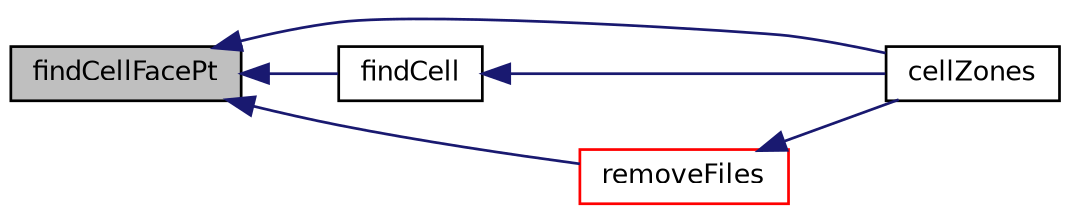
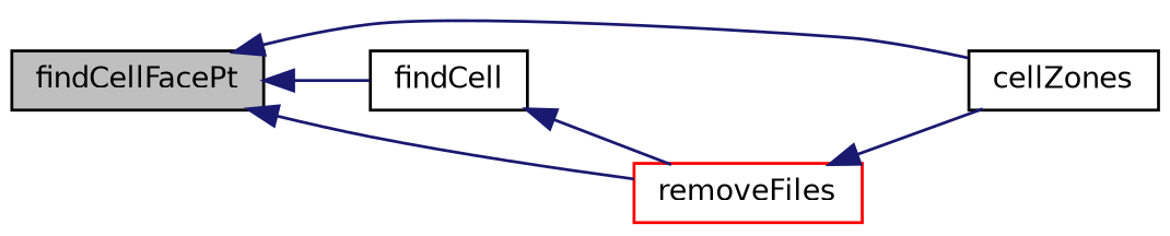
  digraph {
    rankdir=LR
    node [color=black fontname=Helvetica fontsize=10 shape=record]
    edge [color=midnightblue dir=back fontname=Helvetica fontsize=10 labelfontname=Helvetica labelfontsize=10 style=solid]
    n1 [fillcolor=grey75 fontcolor=black height=0.2 label=findCellFacePt style=filled width=0.4]
    n2 [height=0.2 label=cellZones width=0.4]
    n3 [height=0.2 label=findCell width=0.4]
    n4 [color=red height=0.2 label=removeFiles width=0.4]
    n1 -> n2
    n1 -> n3
    n1 -> n4
-   n3 -> n2
+   n3 -> n4
    n4 -> n2
  }
